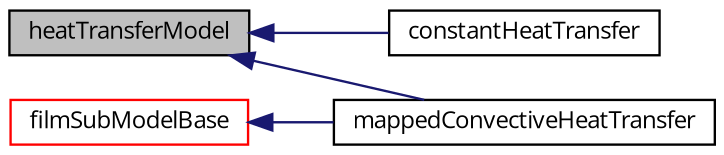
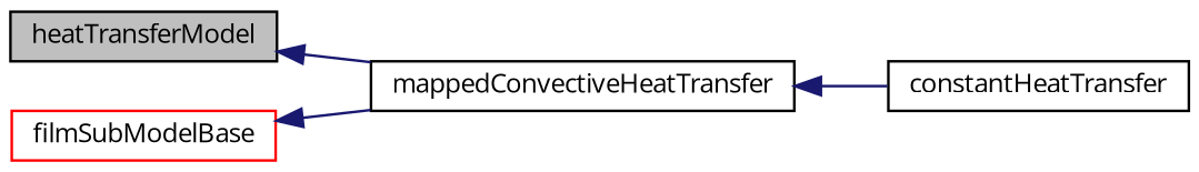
  digraph {
    fontname="Open Sans"
    rankdir=LR
    node [color=black fontname="Open Sans" fontsize=10 shape=record]
    edge [color=midnightblue dir=back fontname="Open Sans" fontsize=10 labelfontname=FreeSans labelfontsize=10 style=solid]
    n1 [fillcolor=grey75 fontcolor=black height=0.2 label=heatTransferModel style=filled width=0.4]
    n2 [height=0.2 label=constantHeatTransfer width=0.4]
    n3 [height=0.2 label=mappedConvectiveHeatTransfer width=0.4]
    n4 [color=red height=0.2 label=filmSubModelBase width=0.4]
-   n1 -> n2
+   n3 -> n2
    n1 -> n3
    n4 -> n3
  }
